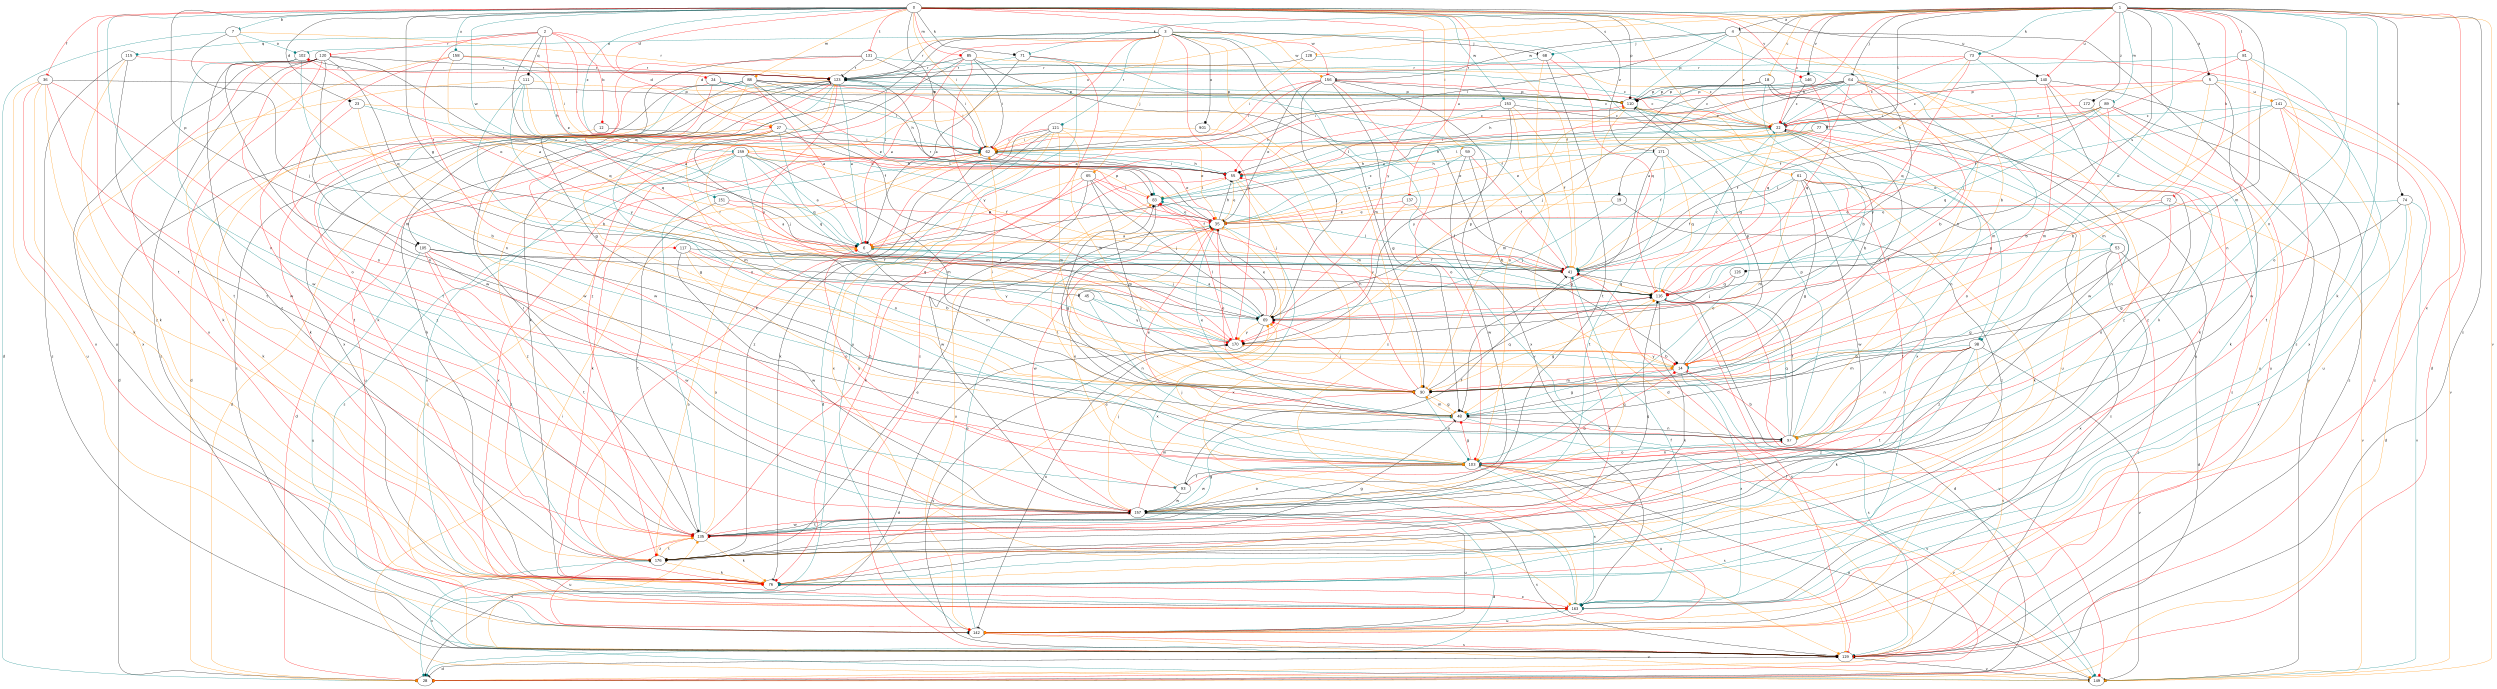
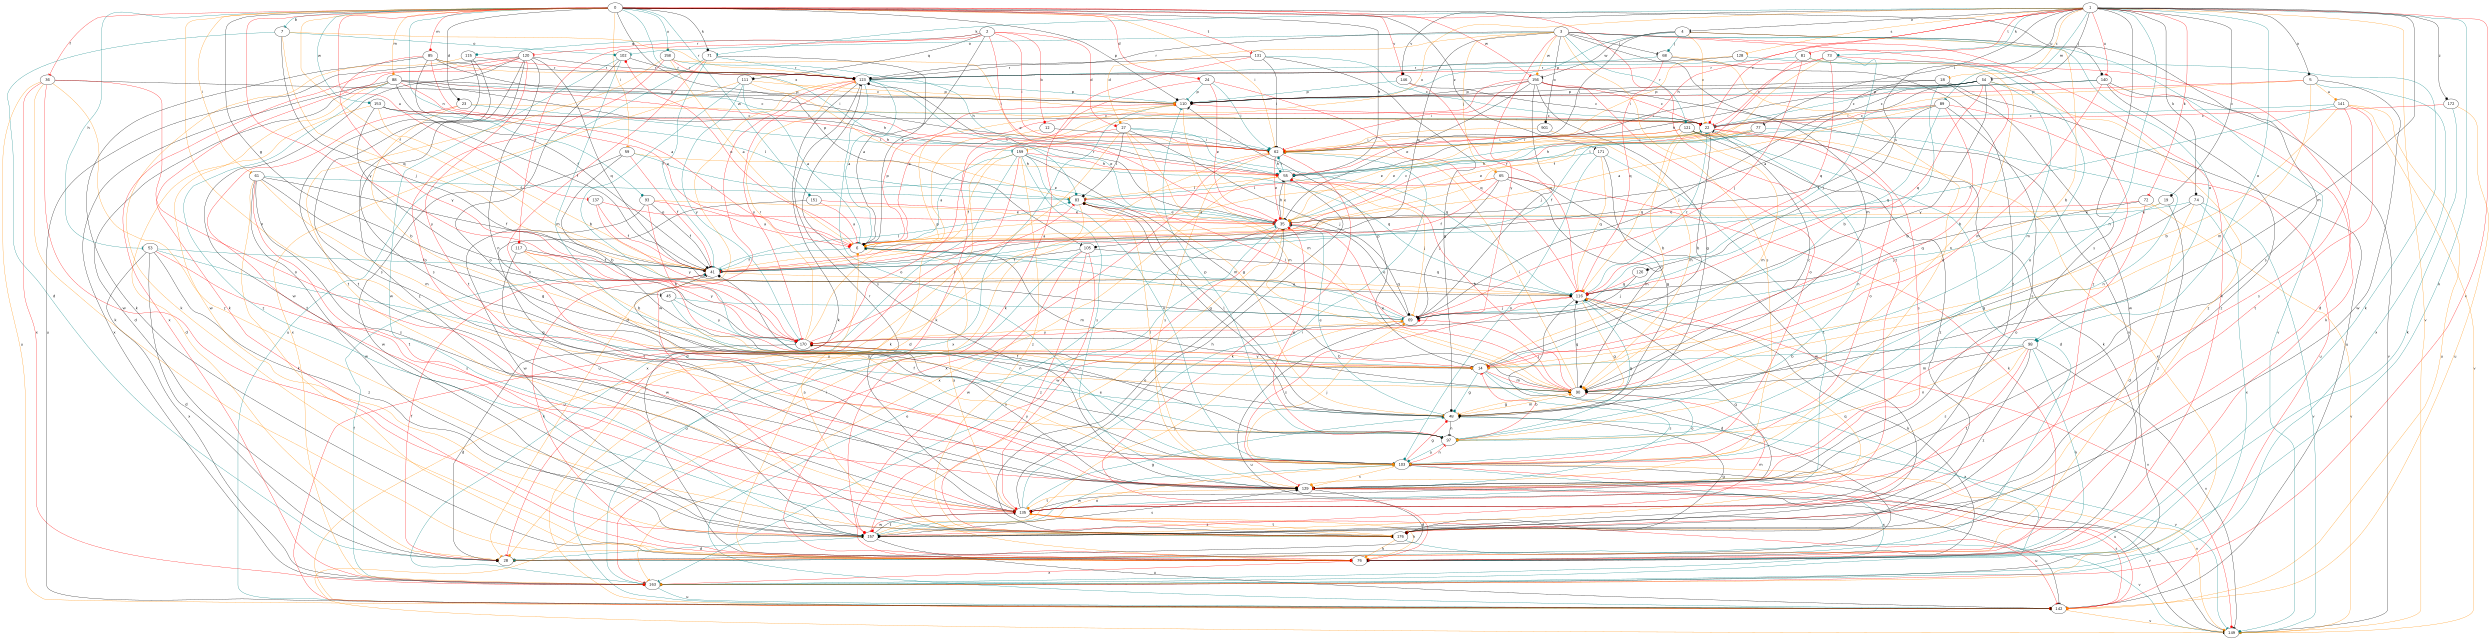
  strict digraph {
    fontname=Nunito
    node [fontname=Nunito]
    edge [arrowhead=dot color=black fontname=Nunito]
    0
    7
    23
    24
    36
    41
    45
    53
    55
    59
    61
    62
    71
    85
    88
    93
    97
    105
    110
    131
    135
    137
    140
    146
    151
    153
    156
    158
    159
    170
    171
    102
    123
    69
    28
    116
    22
    35
    14
    76
    163
    176
    157
    142
    103
    83
    129
    48
    90
    6
    149
    1
    4
    5
    18
    19
    64
    72
    73
    74
    77
    81
    89
    98
    126
    128
    172
    68
    141
    2
    12
    27
    111
    115
    117
    120
    3
    65
    n79 [label=901]
    121
    0 -> 7 [arrowhead=tee color=teal label=b]
    0 -> 23 [label=d]
    0 -> 24 [color=red label=d]
    0 -> 36 [arrowhead=tee color=red label=f]
    0 -> 41 [arrowhead=tee color=darkorange label=f]
    0 -> 45 [arrowhead=tee label=g]
    0 -> 53 [arrowhead=tee color=teal label=h]
    0 -> 55 [arrowhead=tee label=h]
    0 -> 59 [arrowhead=tee color=darkorange label=i]
    0 -> 61 [arrowhead=tee color=darkorange label=i]
    0 -> 62 [arrowhead=tee color=darkorange label=i]
    0 -> 71 [label=k]
    0 -> 85 [color=red label=m]
    0 -> 88 [color=darkorange label=m]
    0 -> 93 [color=teal label=n]
    0 -> 97 [arrowhead=tee color=darkorange label=n]
    0 -> 105 [arrowhead=tee label=p]
    0 -> 110 [label=p]
    0 -> 131 [arrowhead=tee color=red label=t]
    0 -> 135 [color=red label=t]
    0 -> 137 [arrowhead=tee color=red label=u]
    0 -> 140 [label=u]
    0 -> 146 [color=red label=v]
    0 -> 151 [color=teal label=w]
    0 -> 153 [color=teal label=w]
    0 -> 156 [arrowhead=tee color=red label=w]
    0 -> 158 [color=teal label=x]
    0 -> 159 [arrowhead=tee color=teal label=x]
    0 -> 170 [color=red label=y]
    0 -> 171 [arrowhead=tee label=z]
    7 -> 102 [color=teal label=o]
    7 -> 123 [arrowhead=tee color=darkorange label=r]
    7 -> 69 [arrowhead=tee label=j]
    7 -> 28 [color=teal label=d]
    7 -> 116 [color=darkorange label=q]
    23 -> 135 [color=red label=t]
    23 -> 22 [color=darkorange label=c]
    23 -> 35 [color=teal label=e]
    23 -> 14 [color=darkorange label=b]
    24 -> 62 [color=teal label=i]
    24 -> 110 [arrowhead=tee color=teal label=p]
    24 -> 116 [arrowhead=tee color=red label=q]
    24 -> 35 [color=red label=e]
    24 -> 76 [arrowhead=tee color=red label=k]
    36 -> 110 [arrowhead=tee label=p]
    36 -> 76 [arrowhead=tee color=darkorange label=k]
    36 -> 163 [arrowhead=tee color=red label=x]
    36 -> 176 [color=darkorange label=z]
    36 -> 157 [color=red label=w]
    36 -> 142 [arrowhead=tee color=darkorange label=u]
    36 -> 103 [color=red label=o]
    41 -> 116 [arrowhead=tee color=darkorange label=q]
    41 -> 76 [arrowhead=tee color=red label=k]
    41 -> 83 [color=teal label=l]
    45 -> 97 [color=teal label=n]
    45 -> 170 [arrowhead=tee color=teal label=y]
    45 -> 69 [arrowhead=tee color=teal label=j]
    53 -> 41 [arrowhead=tee color=teal label=f]
    53 -> 28 [arrowhead=tee label=d]
    53 -> 163 [label=x]
    53 -> 176 [arrowhead=tee label=z]
    53 -> 129 [color=red label=s]
    53 -> 48 [arrowhead=tee color=teal label=g]
    55 -> 62 [color=teal label=i]
    55 -> 69 [arrowhead=tee color=darkorange label=j]
    55 -> 35 [arrowhead=tee color=darkorange label=e]
    55 -> 163 [arrowhead=tee color=darkorange label=x]
    55 -> 83 [color=darkorange label=l]
    59 -> 41 [arrowhead=tee color=red label=f]
    59 -> 55 [color=darkorange label=h]
    59 -> 35 [arrowhead=tee color=teal label=e]
    59 -> 14 [label=b]
    59 -> 157 [label=w]
    61 -> 41 [label=f]
    61 -> 135 [color=red label=t]
    61 -> 76 [color=darkorange label=k]
    61 -> 157 [arrowhead=tee label=w]
    61 -> 83 [arrowhead=tee color=teal label=l]
    61 -> 129 [arrowhead=tee label=s]
    61 -> 48 [arrowhead=tee label=g]
    61 -> 90 [color=darkorange label=m]
    62 -> 55 [color=teal label=h]
    62 -> 35 [color=red label=e]
    62 -> 76 [color=red label=k]
    62 -> 163 [color=red label=x]
    62 -> 129 [color=darkorange label=s]
    71 -> 41 [arrowhead=tee color=teal label=f]
    71 -> 123 [color=teal label=r]
    71 -> 142 [arrowhead=tee color=teal label=u]
    71 -> 129 [arrowhead=tee color=red label=s]
    71 -> 6 [label=a]
    85 -> 41 [label=f]
    85 -> 62 [arrowhead=tee label=i]
    85 -> 170 [color=red label=y]
    85 -> 123 [label=r]
    85 -> 22 [arrowhead=tee color=darkorange label=c]
    85 -> 76 [label=k]
    85 -> 6 [color=red label=a]
    88 -> 41 [arrowhead=tee label=f]
    88 -> 55 [label=h]
    88 -> 62 [arrowhead=tee color=red label=i]
    88 -> 110 [label=p]
    88 -> 28 [label=d]
    88 -> 22 [arrowhead=tee color=teal label=c]
    88 -> 163 [label=x]
    88 -> 176 [arrowhead=tee color=teal label=z]
    88 -> 157 [color=darkorange label=w]
    88 -> 6 [arrowhead=tee color=red label=a]
    93 -> 41 [arrowhead=tee label=f]
    93 -> 35 [color=darkorange label=e]
    93 -> 14 [color=red label=b]
    93 -> 157 [arrowhead=tee label=w]
    93 -> 6 [color=red label=a]
    97 -> 41 [label=f]
    97 -> 110 [arrowhead=tee color=teal label=p]
    97 -> 116 [arrowhead=tee color=teal label=q]
    97 -> 35 [color=red label=e]
    97 -> 14 [arrowhead=tee color=red label=b]
    97 -> 103 [color=teal label=o]
    105 -> 41 [label=f]
    105 -> 135 [color=red label=t]
    105 -> 116 [arrowhead=tee label=q]
    105 -> 176 [color=red label=z]
    105 -> 157 [color=red label=w]
    105 -> 142 [color=teal label=u]
-   110 -> 22 [arrowhead=tee color=darkorange label=c]
+   110 -> 22 [arrowhead=tee color=red label=c]
    110 -> 163 [color=teal label=x]
    110 -> 142 [color=darkorange label=u]
    110 -> 90 [arrowhead=tee color=darkorange label=m]
    131 -> 62 [arrowhead=tee label=i]
    131 -> 123 [arrowhead=tee label=r]
    131 -> 22 [color=teal label=c]
    131 -> 76 [arrowhead=tee color=red label=k]
    131 -> 48 [label=g]
-   135 -> 55 [arrowhead=tee color=red label=h]
+   135 -> 55 [arrowhead=tee label=h]
    135 -> 62 [color=teal label=i]
    135 -> 123 [arrowhead=tee label=r]
    135 -> 116 [label=q]
    135 -> 76 [color=darkorange label=k]
    135 -> 176 [color=darkorange label=z]
    135 -> 157 [color=red label=w]
    135 -> 142 [arrowhead=tee color=red label=u]
    135 -> 48 [color=teal label=g]
    135 -> 6 [color=darkorange label=a]
    137 -> 41 [arrowhead=tee color=red label=f]
    137 -> 170 [arrowhead=tee color=red label=y]
    137 -> 35 [color=red label=e]
    140 -> 110 [color=teal label=p]
    140 -> 22 [arrowhead=tee label=c]
    140 -> 76 [color=red label=k]
    140 -> 176 [label=z]
    140 -> 90 [arrowhead=tee color=red label=m]
    140 -> 149 [label=v]
    146 -> 110 [color=teal label=p]
    146 -> 116 [arrowhead=tee color=red label=q]
    146 -> 22 [arrowhead=tee label=c]
    151 -> 135 [label=t]
    151 -> 35 [arrowhead=tee color=red label=e]
    151 -> 6 [arrowhead=tee color=red label=a]
    153 -> 41 [arrowhead=tee color=darkorange label=f]
    153 -> 55 [color=red label=h]
    153 -> 170 [arrowhead=tee label=y]
    153 -> 28 [arrowhead=tee color=darkorange label=d]
    153 -> 22 [arrowhead=tee label=c]
    153 -> 83 [color=teal label=l]
    156 -> 62 [arrowhead=tee color=red label=i]
    156 -> 110 [label=p]
    156 -> 69 [arrowhead=tee label=j]
    156 -> 22 [color=red label=c]
    156 -> 35 [arrowhead=tee label=e]
    156 -> 163 [label=x]
    156 -> 103 [color=red label=o]
    156 -> 48 [label=g]
    156 -> 6 [arrowhead=tee color=red label=a]
    158 -> 55 [color=teal label=h]
    158 -> 62 [color=darkorange label=i]
    158 -> 135 [arrowhead=tee color=darkorange label=t]
    158 -> 123 [color=red label=r]
    158 -> 103 [color=red label=o]
    158 -> 6 [arrowhead=tee color=darkorange label=a]
    159 -> 41 [arrowhead=tee color=darkorange label=f]
    159 -> 55 [color=red label=h]
    159 -> 28 [arrowhead=tee color=red label=d]
    159 -> 116 [arrowhead=tee color=teal label=q]
    159 -> 163 [color=teal label=x]
    159 -> 176 [arrowhead=tee color=darkorange label=z]
    159 -> 103 [arrowhead=tee color=teal label=o]
    159 -> 129 [color=teal label=s]
    159 -> 90 [arrowhead=tee label=m]
    159 -> 6 [color=teal label=a]
    170 -> 110 [color=darkorange label=p]
    170 -> 123 [arrowhead=tee color=darkorange label=r]
    170 -> 28 [label=d]
    170 -> 14 [color=red label=b]
    170 -> 83 [arrowhead=tee color=red label=l]
    171 -> 55 [color=teal label=h]
    171 -> 135 [color=teal label=t]
    171 -> 116 [arrowhead=tee color=darkorange label=q]
    171 -> 103 [color=teal label=o]
    171 -> 48 [arrowhead=tee label=g]
    102 -> 123 [label=r]
    102 -> 157 [color=teal label=w]
    102 -> 103 [arrowhead=tee label=o]
    102 -> 90 [color=teal label=m]
    123 -> 110 [arrowhead=tee color=teal label=p]
    123 -> 170 [arrowhead=tee color=red label=y]
    123 -> 28 [arrowhead=tee color=darkorange label=d]
    123 -> 76 [arrowhead=tee label=k]
    123 -> 157 [color=red label=w]
    123 -> 103 [arrowhead=tee color=teal label=o]
    123 -> 83 [color=teal label=l]
    123 -> 129 [label=s]
    123 -> 6 [arrowhead=tee color=teal label=a]
    69 -> 170 [color=darkorange label=y]
    69 -> 35 [label=e]
    69 -> 142 [arrowhead=tee label=u]
    69 -> 83 [color=red label=l]
    69 -> 6 [color=teal label=a]
    28 -> 41 [arrowhead=tee color=red label=f]
    116 -> 69 [arrowhead=tee color=red label=j]
    116 -> 28 [arrowhead=tee label=d]
    116 -> 22 [arrowhead=tee color=teal label=c]
    116 -> 76 [label=k]
    116 -> 129 [arrowhead=tee color=red label=s]
    116 -> 48 [color=darkorange label=g]
    116 -> 149 [color=red label=v]
    22 -> 62 [color=teal label=i]
    22 -> 97 [color=teal label=n]
    22 -> 116 [color=darkorange label=q]
    22 -> 35 [color=darkorange label=e]
    22 -> 14 [arrowhead=tee label=b]
    22 -> 103 [color=red label=o]
    22 -> 129 [color=red label=s]
    35 -> 55 [arrowhead=tee label=h]
    35 -> 123 [label=r]
    35 -> 22 [arrowhead=tee color=teal label=c]
    35 -> 163 [arrowhead=tee color=teal label=x]
    35 -> 157 [arrowhead=tee color=red label=w]
    35 -> 6 [color=darkorange label=a]
    14 -> 110 [arrowhead=tee label=p]
    14 -> 170 [arrowhead=tee color=darkorange label=y]
    14 -> 163 [arrowhead=tee color=teal label=x]
    14 -> 129 [color=teal label=s]
    14 -> 48 [color=teal label=g]
    14 -> 90 [arrowhead=tee color=red label=m]
    76 -> 35 [arrowhead=tee color=darkorange label=e]
    76 -> 163 [arrowhead=tee color=red label=x]
    163 -> 41 [color=teal label=f]
    163 -> 142 [arrowhead=tee color=teal label=u]
    176 -> 135 [color=darkorange label=t]
    176 -> 35 [arrowhead=tee label=e]
    176 -> 76 [color=darkorange label=k]
    176 -> 48 [arrowhead=tee label=g]
    176 -> 6 [color=darkorange label=a]
    176 -> 149 [arrowhead=tee color=teal label=v]
    157 -> 135 [arrowhead=tee label=t]
    157 -> 69 [color=darkorange label=j]
    157 -> 28 [color=teal label=d]
    157 -> 116 [color=darkorange label=q]
    157 -> 142 [arrowhead=tee label=u]
    157 -> 103 [color=darkorange label=o]
    157 -> 129 [label=s]
    157 -> 90 [arrowhead=tee color=red label=m]
    142 -> 35 [arrowhead=tee color=teal label=e]
    142 -> 129 [color=red label=s]
    142 -> 149 [arrowhead=tee color=darkorange label=v]
-   103 -> 93 [arrowhead=tee label=f]
+   103 -> 41 [arrowhead=tee label=f]
    103 -> 97 [arrowhead=tee color=red label=n]
    103 -> 69 [color=darkorange label=j]
    103 -> 163 [arrowhead=tee color=teal label=x]
    103 -> 157 [arrowhead=tee color=teal label=w]
    103 -> 142 [arrowhead=tee color=red label=u]
    103 -> 83 [color=darkorange label=l]
    103 -> 129 [arrowhead=tee color=darkorange label=s]
    103 -> 48 [color=red label=g]
    103 -> 149 [color=darkorange label=v]
    83 -> 35 [arrowhead=tee color=teal label=e]
    83 -> 142 [color=darkorange label=u]
    83 -> 48 [arrowhead=tee label=g]
    129 -> 135 [color=darkorange label=t]
    129 -> 170 [label=y]
    129 -> 28 [arrowhead=tee label=d]
    129 -> 149 [arrowhead=tee label=v]
    48 -> 97 [arrowhead=tee label=n]
    48 -> 35 [arrowhead=tee color=teal label=e]
    48 -> 83 [label=l]
    48 -> 90 [color=darkorange label=m]
    48 -> 149 [arrowhead=tee color=teal label=v]
    90 -> 55 [color=red label=h]
    90 -> 62 [color=darkorange label=i]
    90 -> 69 [color=red label=j]
    90 -> 116 [label=q]
    90 -> 22 [arrowhead=tee label=c]
    90 -> 35 [arrowhead=tee color=red label=e]
    90 -> 103 [color=teal label=o]
    90 -> 48 [arrowhead=tee color=darkorange label=g]
    6 -> 41 [color=teal label=f]
    6 -> 110 [arrowhead=tee color=red label=p]
    6 -> 102 [color=red label=o]
    6 -> 69 [arrowhead=tee color=teal label=j]
    6 -> 90 [label=m]
    149 -> 62 [arrowhead=tee color=darkorange label=i]
    149 -> 103 [arrowhead=tee label=o]
    1 -> 55 [color=red label=h]
    1 -> 71 [arrowhead=tee color=teal label=k]
    1 -> 97 [arrowhead=tee color=teal label=n]
    1 -> 140 [arrowhead=tee color=red label=u]
    1 -> 146 [label=v]
    1 -> 159 [arrowhead=tee color=darkorange label=x]
    1 -> 22 [color=red label=c]
    1 -> 76 [color=teal label=k]
    1 -> 163 [arrowhead=tee color=red label=x]
    1 -> 129 [label=s]
    1 -> 90 [label=m]
    1 -> 149 [arrowhead=tee color=darkorange label=v]
    1 -> 4 [arrowhead=tee label=a]
    1 -> 5 [label=a]
    1 -> 18 [arrowhead=tee color=darkorange label=c]
    1 -> 19 [label=c]
    1 -> 64 [arrowhead=tee label=j]
    1 -> 72 [arrowhead=tee color=red label=k]
    1 -> 73 [color=teal label=k]
    1 -> 74 [label=k]
    1 -> 77 [arrowhead=tee label=l]
    1 -> 81 [arrowhead=tee color=red label=l]
    1 -> 89 [arrowhead=tee color=teal label=m]
    1 -> 98 [color=teal label=o]
    1 -> 126 [label=s]
    1 -> 128 [arrowhead=tee color=darkorange label=s]
    1 -> 172 [label=z]
    4 -> 62 [label=i]
    4 -> 110 [arrowhead=tee color=teal label=p]
    4 -> 156 [arrowhead=tee label=w]
    4 -> 22 [arrowhead=tee color=darkorange label=c]
    4 -> 14 [color=darkorange label=b]
    4 -> 129 [arrowhead=tee label=s]
    4 -> 68 [color=teal label=j]
    5 -> 62 [color=darkorange label=i]
    5 -> 110 [color=red label=p]
    5 -> 163 [arrowhead=tee color=teal label=x]
    5 -> 157 [label=w]
    5 -> 90 [color=darkorange label=m]
    5 -> 141 [color=darkorange label=u]
    18 -> 110 [arrowhead=tee label=p]
    18 -> 69 [label=j]
    18 -> 14 [arrowhead=tee color=teal label=b]
    18 -> 157 [arrowhead=tee label=w]
    18 -> 142 [arrowhead=tee label=u]
    19 -> 69 [arrowhead=tee color=teal label=j]
    19 -> 35 [color=darkorange label=e]
    19 -> 176 [label=z]
    64 -> 55 [label=h]
    64 -> 62 [label=i]
    64 -> 110 [label=p]
    64 -> 170 [label=y]
    64 -> 116 [arrowhead=tee color=red label=q]
    64 -> 22 [color=teal label=c]
    64 -> 14 [arrowhead=tee color=red label=b]
    64 -> 176 [color=darkorange label=z]
    64 -> 90 [color=teal label=m]
    64 -> 6 [arrowhead=tee label=a]
    72 -> 116 [label=q]
    72 -> 35 [color=red label=e]
    72 -> 103 [color=red label=o]
    72 -> 149 [color=darkorange label=v]
    73 -> 41 [arrowhead=tee color=darkorange label=f]
    73 -> 123 [arrowhead=tee color=red label=r]
    73 -> 69 [arrowhead=tee color=teal label=j]
    73 -> 28 [color=red label=d]
    73 -> 116 [color=red label=q]
    73 -> 22 [arrowhead=tee color=red label=c]
    74 -> 28 [color=darkorange label=d]
    74 -> 35 [arrowhead=tee color=teal label=e]
    74 -> 163 [arrowhead=tee color=teal label=x]
    74 -> 48 [label=g]
    74 -> 149 [color=teal label=v]
    77 -> 41 [color=teal label=f]
    77 -> 55 [color=teal label=h]
    77 -> 62 [arrowhead=tee color=darkorange label=i]
    77 -> 97 [arrowhead=tee color=teal label=n]
    77 -> 35 [arrowhead=tee color=darkorange label=e]
    81 -> 41 [color=red label=f]
    81 -> 97 [color=darkorange label=n]
    81 -> 123 [arrowhead=tee color=teal label=r]
    81 -> 69 [arrowhead=tee color=red label=j]
    81 -> 103 [color=teal label=o]
    89 -> 41 [label=f]
    89 -> 116 [color=teal label=q]
    89 -> 22 [color=red label=c]
    89 -> 14 [color=red label=b]
    89 -> 142 [color=red label=u]
    89 -> 83 [arrowhead=tee color=teal label=l]
    89 -> 129 [label=s]
    89 -> 6 [arrowhead=tee color=darkorange label=a]
    98 -> 97 [color=darkorange label=n]
    98 -> 135 [color=red label=t]
    98 -> 14 [arrowhead=tee color=teal label=b]
    98 -> 76 [color=teal label=k]
    98 -> 176 [label=z]
    98 -> 129 [arrowhead=tee color=darkorange label=s]
    98 -> 90 [label=m]
    98 -> 149 [arrowhead=tee label=v]
    126 -> 69 [label=j]
    126 -> 116 [color=red label=q]
    128 -> 62 [color=darkorange label=i]
    128 -> 123 [arrowhead=tee label=r]
    128 -> 76 [arrowhead=tee color=teal label=k]
    172 -> 22 [arrowhead=tee color=red label=c]
    172 -> 76 [arrowhead=tee color=teal label=k]
    172 -> 142 [color=darkorange label=u]
    68 -> 135 [label=t]
    68 -> 123 [arrowhead=tee color=teal label=r]
    68 -> 116 [arrowhead=tee color=red label=q]
    68 -> 103 [color=darkorange label=o]
    141 -> 41 [color=teal label=f]
    141 -> 135 [arrowhead=tee color=red label=t]
    141 -> 22 [arrowhead=tee color=teal label=c]
    141 -> 14 [color=darkorange label=b]
    141 -> 142 [arrowhead=tee color=darkorange label=u]
    141 -> 129 [arrowhead=tee color=red label=s]
    141 -> 149 [color=darkorange label=v]
    2 -> 62 [arrowhead=tee color=red label=i]
    2 -> 35 [arrowhead=tee color=red label=e]
    2 -> 6 [label=a]
    2 -> 12 [color=red label=b]
    2 -> 27 [color=red label=d]
    2 -> 111 [label=q]
    2 -> 115 [color=teal label=q]
    2 -> 117 [color=red label=r]
    2 -> 120 [arrowhead=tee color=red label=r]
    12 -> 62 [arrowhead=tee label=i]
    12 -> 76 [arrowhead=tee color=darkorange label=k]
    27 -> 62 [color=teal label=i]
    27 -> 69 [label=j]
    27 -> 28 [color=darkorange label=d]
    27 -> 116 [color=teal label=q]
    27 -> 142 [color=red label=u]
    27 -> 83 [label=l]
    27 -> 48 [arrowhead=tee color=darkorange label=g]
    27 -> 90 [color=darkorange label=m]
    111 -> 110 [color=darkorange label=p]
    111 -> 170 [arrowhead=tee color=teal label=y]
    111 -> 14 [arrowhead=tee color=teal label=b]
    111 -> 163 [color=darkorange label=x]
    111 -> 83 [arrowhead=tee color=darkorange label=l]
    111 -> 6 [arrowhead=tee color=teal label=a]
    115 -> 135 [arrowhead=tee label=t]
    115 -> 123 [arrowhead=tee color=red label=r]
    115 -> 76 [arrowhead=tee color=darkorange label=k]
    115 -> 129 [arrowhead=tee label=s]
    117 -> 41 [arrowhead=tee label=f]
    117 -> 170 [color=red label=y]
    117 -> 14 [color=darkorange label=b]
    117 -> 157 [arrowhead=tee label=w]
    117 -> 103 [color=darkorange label=o]
    120 -> 97 [arrowhead=tee label=n]
    120 -> 135 [arrowhead=tee color=red label=t]
    120 -> 123 [label=r]
    120 -> 116 [label=q]
    120 -> 76 [color=red label=k]
    120 -> 163 [color=red label=x]
    120 -> 176 [arrowhead=tee label=z]
    120 -> 157 [arrowhead=tee label=w]
    120 -> 142 [arrowhead=tee label=u]
    120 -> 129 [label=s]
    3 -> 105 [label=q]
    3 -> 156 [color=darkorange label=w]
    3 -> 170 [color=red label=y]
    3 -> 102 [arrowhead=tee color=teal label=o]
    3 -> 123 [label=r]
    3 -> 76 [arrowhead=tee color=red label=k]
    3 -> 176 [color=red label=z]
    3 -> 129 [color=darkorange label=s]
    3 -> 90 [label=m]
    3 -> 149 [color=teal label=v]
    3 -> 98 [color=teal label=o]
    3 -> 68 [arrowhead=tee label=j]
    3 -> 27 [color=darkorange label=d]
    3 -> 65 [color=darkorange label=j]
    3 -> n79 [label=o]
    3 -> 121 [color=teal label=r]
    65 -> 41 [arrowhead=tee color=red label=f]
    65 -> 69 [arrowhead=tee label=j]
    65 -> 76 [color=red label=k]
    65 -> 157 [arrowhead=tee label=w]
    65 -> 83 [arrowhead=tee color=red label=l]
    65 -> 90 [label=m]
    65 -> 6 [color=darkorange label=a]
    n79 -> 62 [color=darkorange label=i]
    n79 -> 90 [color=darkorange label=m]
    121 -> 62 [arrowhead=tee color=red label=i]
    121 -> 28 [color=teal label=d]
    121 -> 35 [color=darkorange label=e]
    121 -> 14 [arrowhead=tee color=darkorange label=b]
    121 -> 76 [arrowhead=tee label=k]
    121 -> 163 [color=darkorange label=x]
    121 -> 176 [arrowhead=tee label=z]
    121 -> 90 [color=darkorange label=m]
  }
